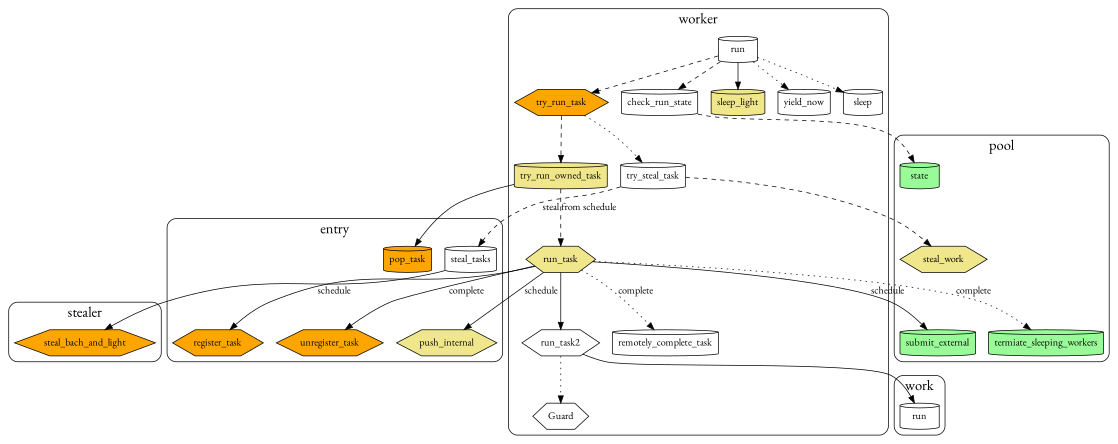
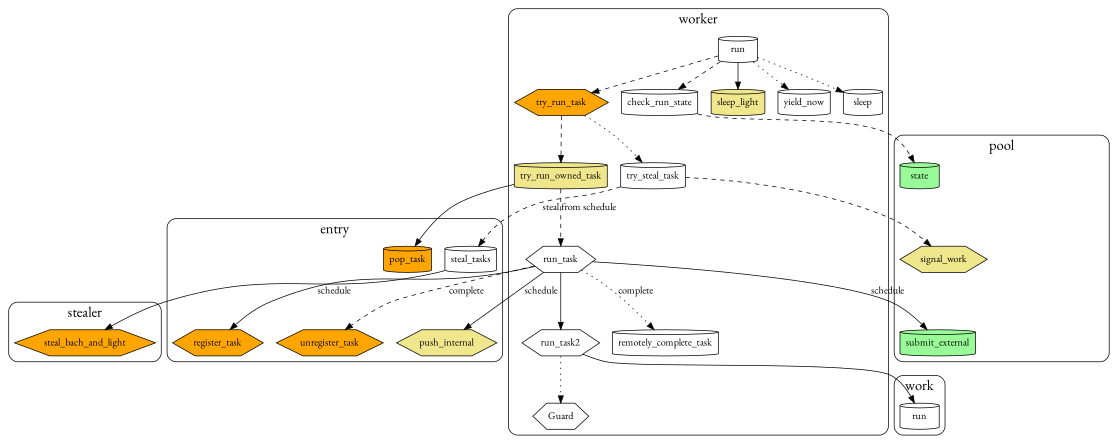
  digraph {
    fontname="EB Garamond"
    newrank=true
    node [fillcolor=white fontname="EB Garamond" shape=cylinder style=filled]
    edge [fontname="EB Garamond" style=solid]
    run
    check_run_state
    try_run_task [fillcolor=orange shape=hexagon]
    sleep_light [fillcolor=khaki]
    yield_now
    sleep
    try_run_owned_task [fillcolor=khaki]
    try_steal_task
-   run_task [fillcolor=khaki shape=hexagon]
+   run_task [shape=hexagon]
    run_task2 [shape=hexagon]
    remotely_complete_task
    Guard [shape=hexagon]
    n13 [fillcolor=orange label=pop_task]
    n14 [fillcolor=orange label=register_task shape=hexagon]
    n15 [fillcolor=orange label=unregister_task shape=hexagon]
    n16 [fillcolor=khaki label=push_internal shape=hexagon]
    steal_tasks
    submit_external [fillcolor=palegreen]
-   signal_work [fillcolor=khaki shape=hexagon label=steal_work]
+   signal_work [fillcolor=khaki shape=hexagon]
    n20 [fillcolor=palegreen label=state]
-   termiate_sleeping_workers [fillcolor=palegreen]
    n22 [label=run]
    n23 [fillcolor=orange label=steal_bach_and_light shape=hexagon]
    subgraph cluster_1 {
      fontsize=20
      label=worker
      style=rounded
      run
      check_run_state
      try_run_task
      sleep_light
      yield_now
      sleep
      try_run_owned_task
      try_steal_task
      run_task
      run_task2
      remotely_complete_task
      Guard
    }
    subgraph cluster_2 {
      fontsize=20
      label=entry
      style=rounded
      n13
      n14
      n15
      n16
      steal_tasks
    }
    subgraph cluster_3 {
      fontsize=20
      label=pool
      style=rounded
      submit_external
      signal_work
      n20
-     termiate_sleeping_workers
    }
    subgraph cluster_4 {
      fontsize=20
      label=work
      style=rounded
      n22
    }
    subgraph cluster_5 {
      fontsize=20
      label=stealer
      style=rounded
      n23
    }
    run -> check_run_state [style=dashed]
    run -> try_run_task [style=dashed]
    run -> sleep_light
    run -> yield_now [style=dotted]
    run -> sleep [style=dotted]
    check_run_state -> n20 [style=dashed]
    try_run_task -> try_run_owned_task [style=dashed]
    try_run_task -> try_steal_task [style=dotted]
    try_run_owned_task -> run_task [style=dashed]
    try_run_owned_task -> n13
    try_steal_task -> steal_tasks [label="steal from schedule" style=dashed]
    try_steal_task -> signal_work [style=dashed]
    run_task -> run_task2
    run_task -> remotely_complete_task [label=complete style=dotted]
    run_task -> n14 [label=schedule]
-   run_task -> n15 [label=complete]
+   run_task -> n15 [label=complete style=dashed]
    run_task -> n16 [label=schedule]
    run_task -> submit_external [label=schedule]
-   run_task -> termiate_sleeping_workers [label=complete style=dotted]
    run_task2 -> Guard [style=dotted]
    run_task2 -> n22
    steal_tasks -> n23
  }
